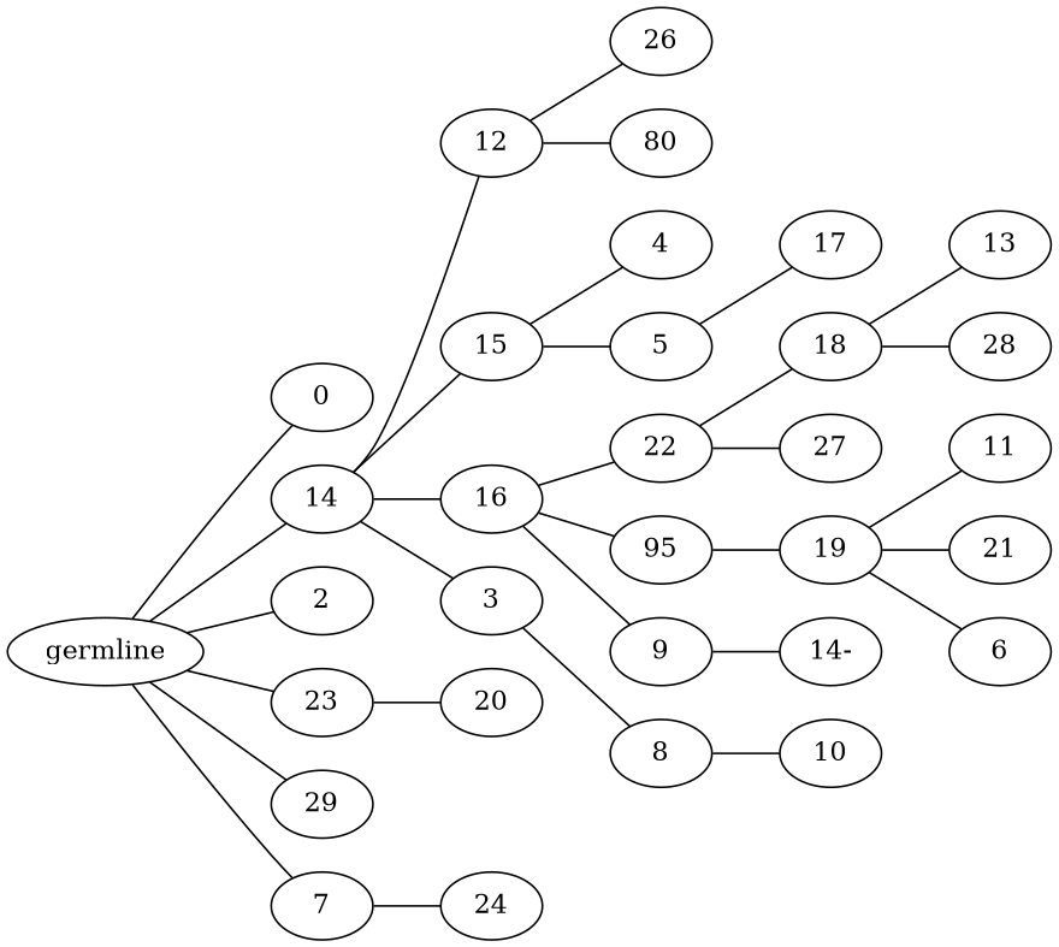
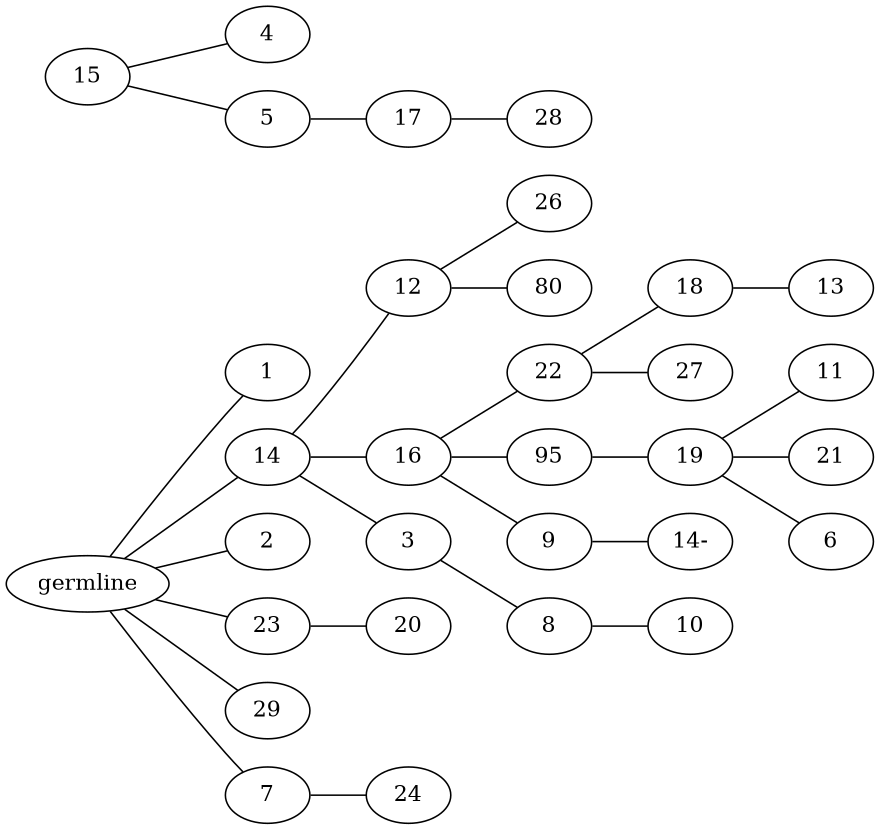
  graph {
    rankdir=LR
    n1 [label=germline]
-   n2 [label=0]
+   n2 [label=1]
    n3 [label=14]
    n4 [label=2]
    n5 [label=23]
    n6 [label=29]
    n7 [label=7]
    n8 [label=12]
    n9 [label=15]
    n10 [label=16]
    n11 [label=3]
    n12 [label=20]
    n13 [label=24]
    n14 [label=26]
    n15 [label=80]
    n16 [label=4]
    n17 [label=5]
    n18 [label=22]
    n19 [label=95]
    n20 [label=9]
    n21 [label=8]
    n22 [label=17]
    n23 [label=18]
    n24 [label=27]
    n25 [label=19]
    n26 [label="14-"]
    n27 [label=13]
    n28 [label=28]
    n29 [label=11]
    n30 [label=21]
    n31 [label=6]
    n32 [label=10]
    n1 -- n2
    n1 -- n3
    n1 -- n4
    n1 -- n5
    n1 -- n6
    n1 -- n7
    n3 -- n8
-   n3 -- n9
    n3 -- n10
    n3 -- n11
    n5 -- n12
    n7 -- n13
    n8 -- n14
    n8 -- n15
    n9 -- n16
    n9 -- n17
    n10 -- n18
    n10 -- n19
    n10 -- n20
    n11 -- n21
    n17 -- n22
    n18 -- n23
    n18 -- n24
    n19 -- n25
    n20 -- n26
    n21 -- n32
    n23 -- n27
-   n23 -- n28
+   n22 -- n28
    n25 -- n29
    n25 -- n30
    n25 -- n31
  }
